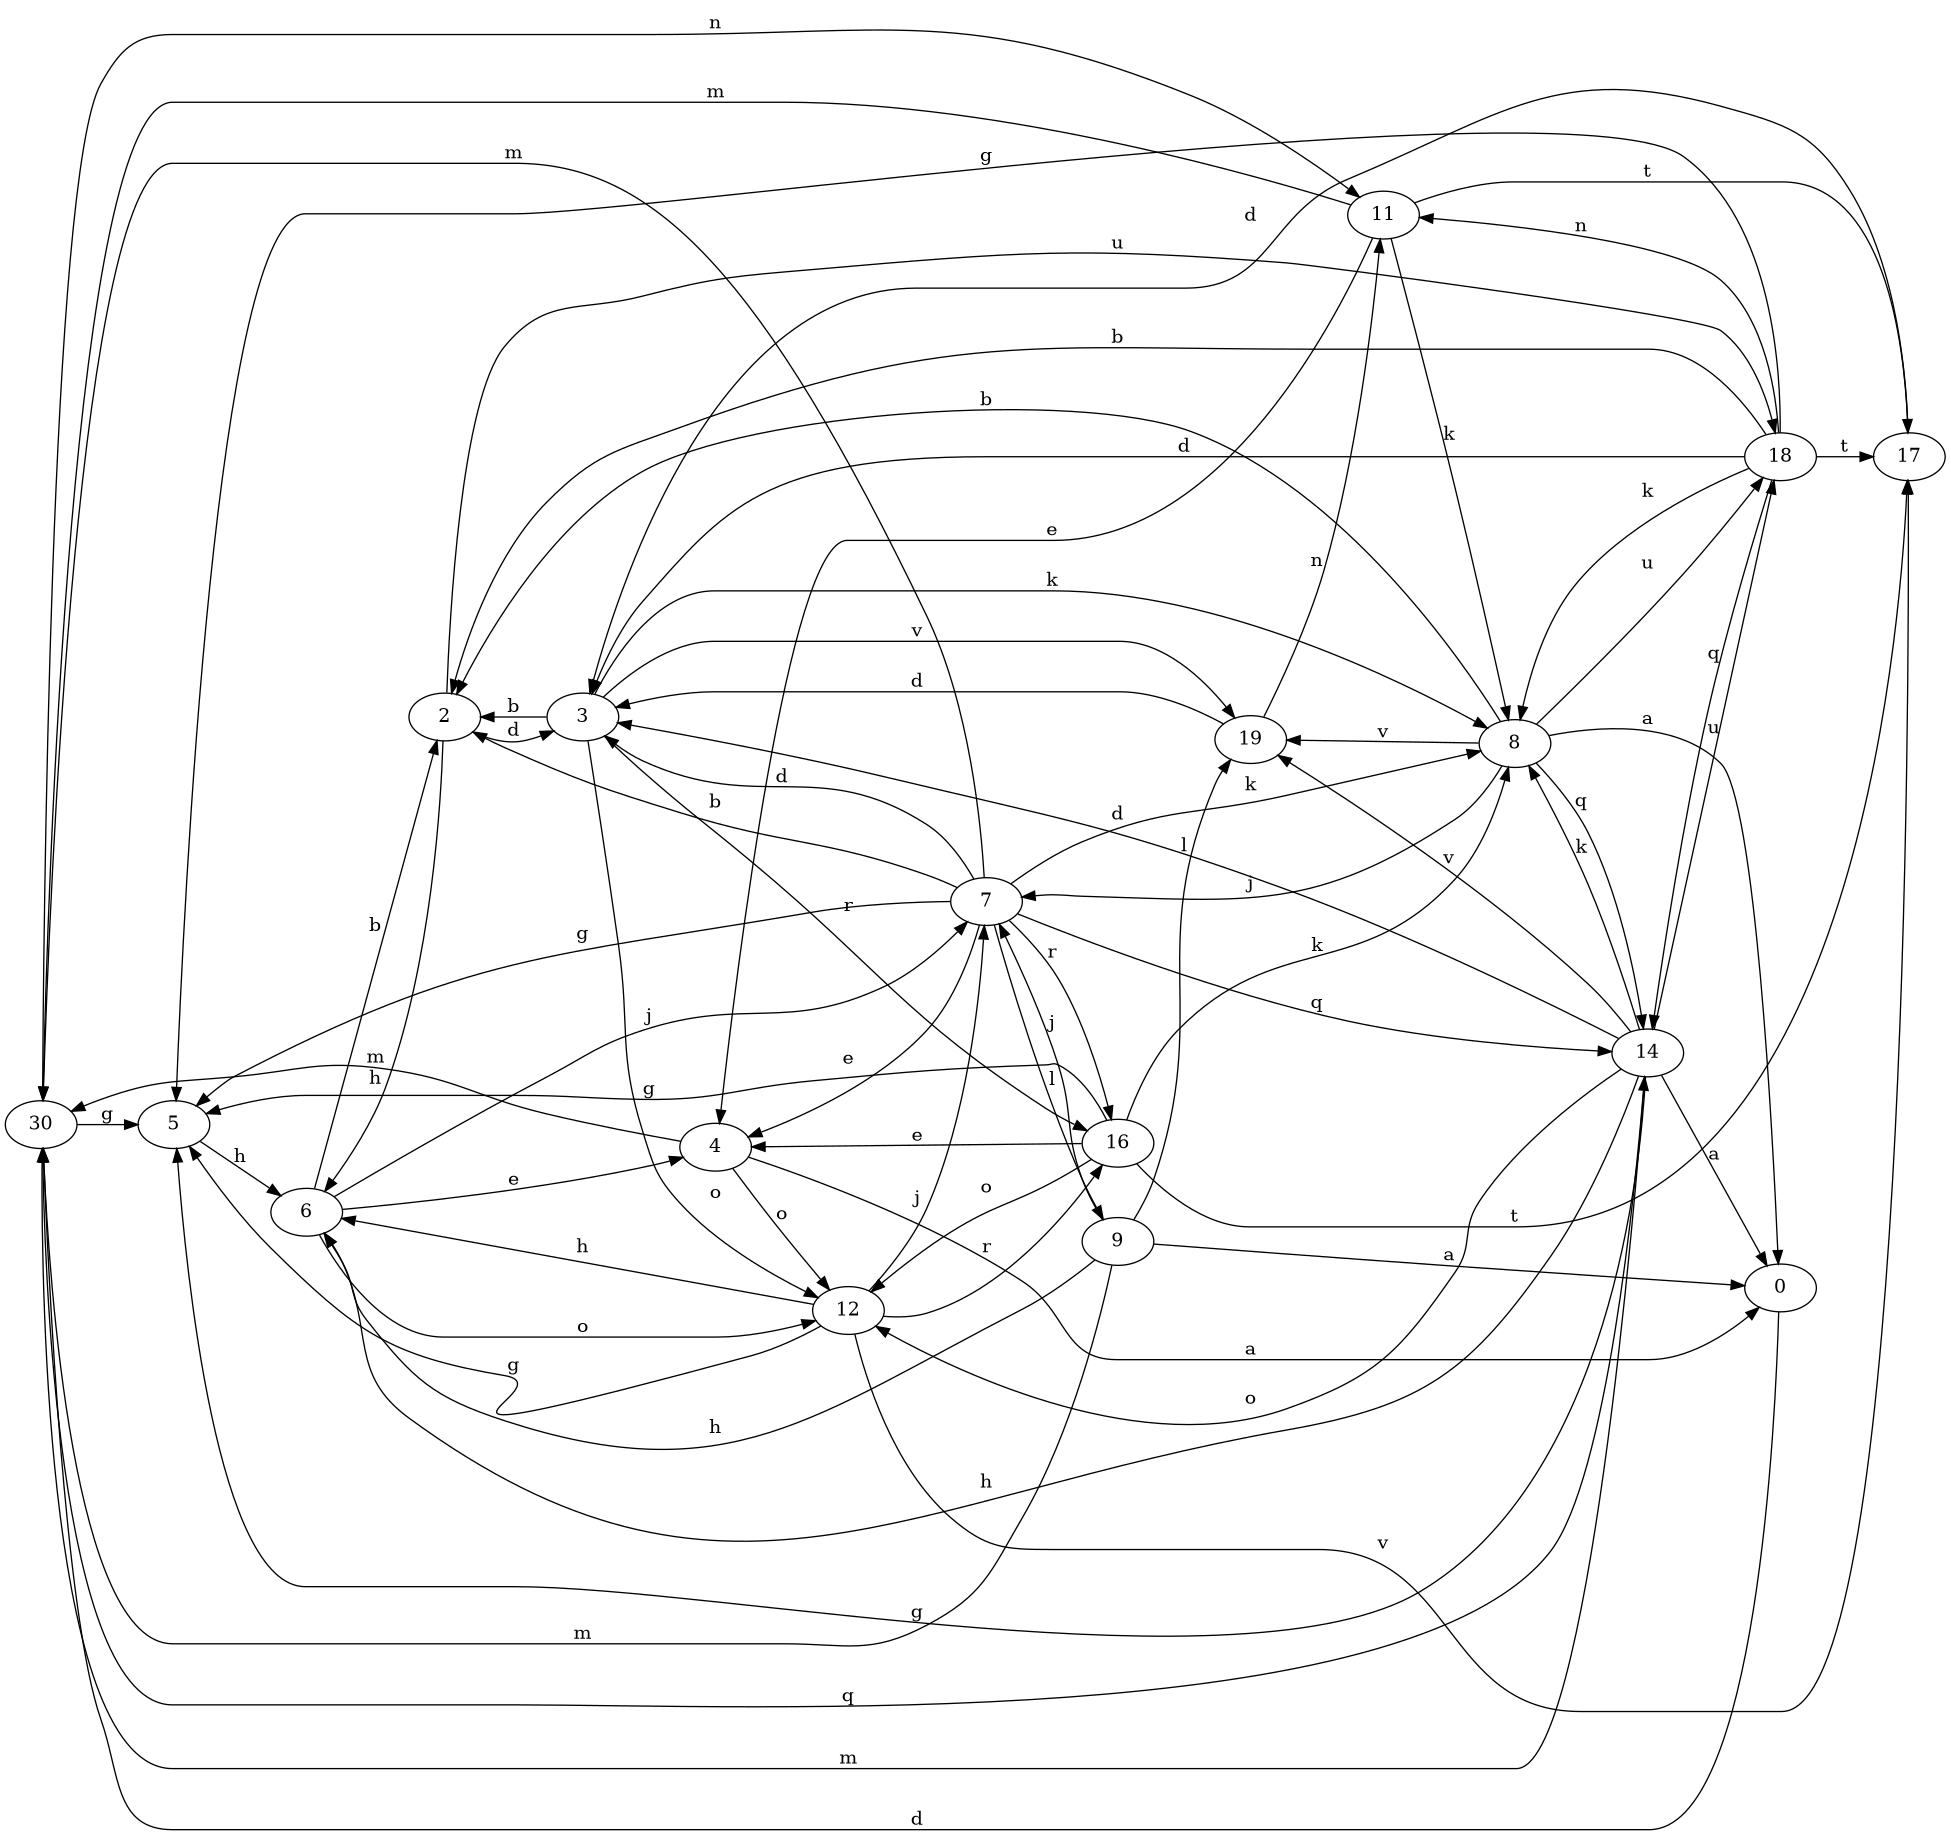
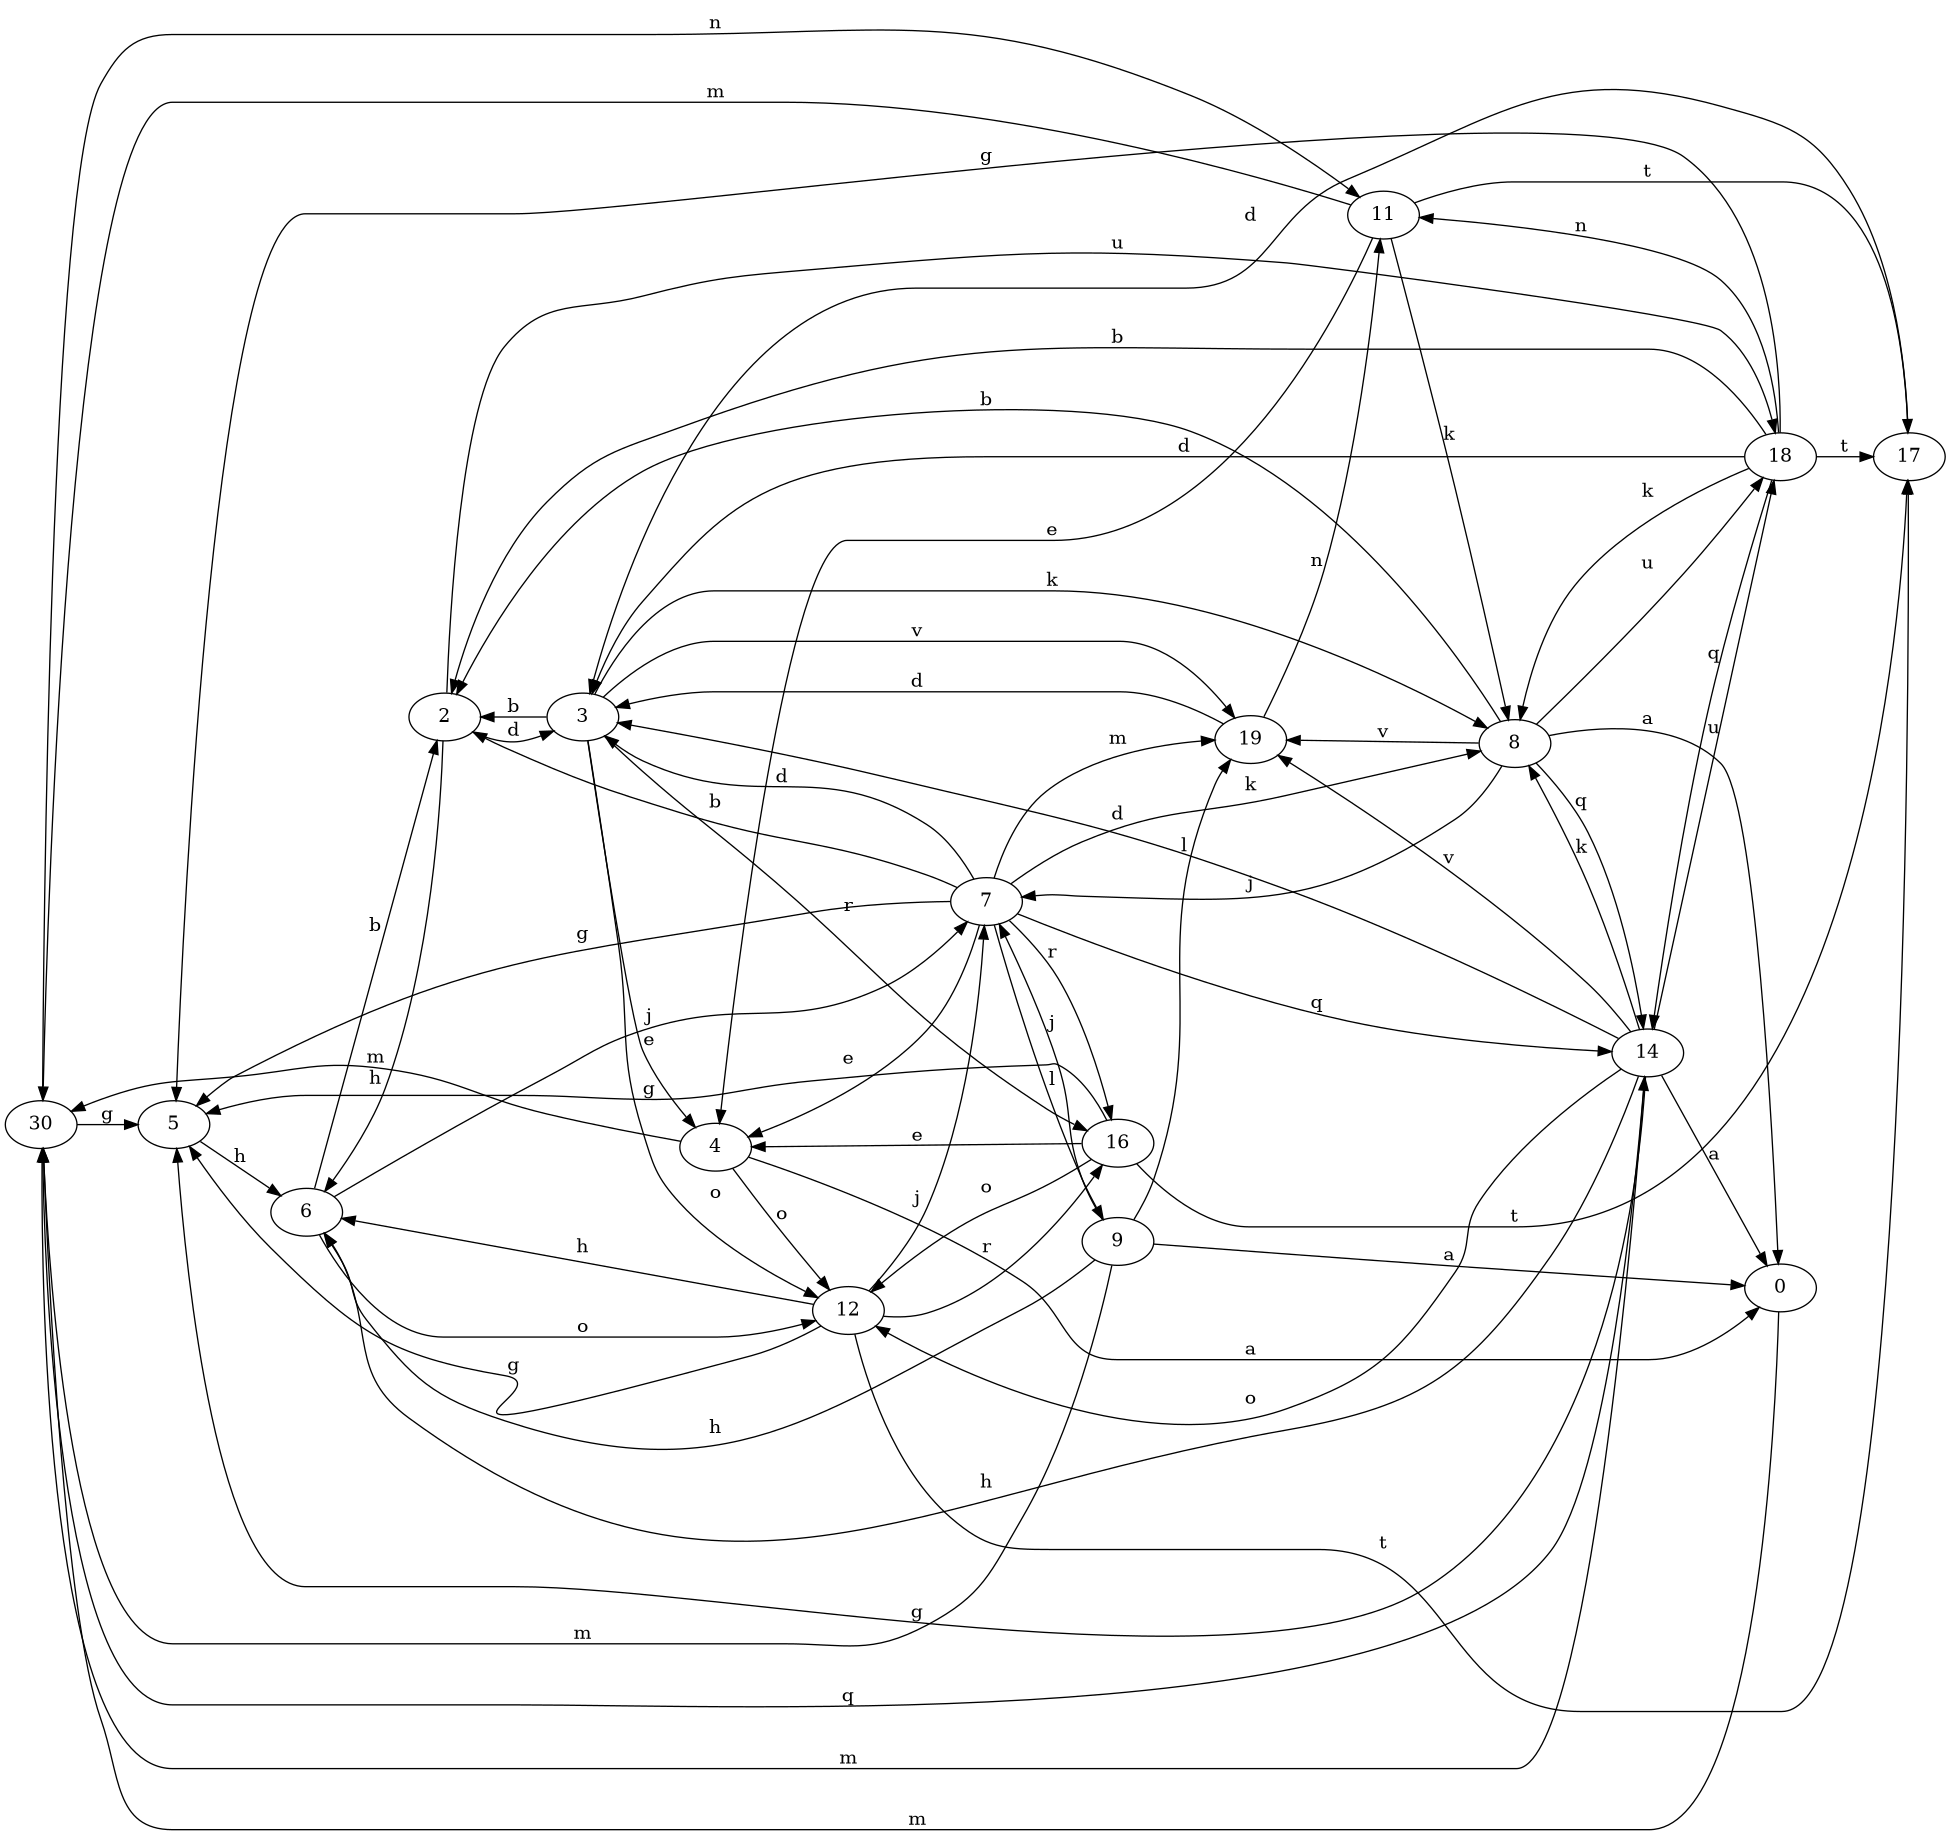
  strict digraph {
    rankdir=LR
    n1 [label=30]
    0
    5
    14
    11
    2
    3
    6
    18
    8
    12
    16
    19
    4
    7
    17
    9
    n1 -> 5 [label=g]
    n1 -> 14 [label=q]
    n1 -> 11 [label=n]
-   0 -> n1 [label=d]
+   0 -> n1 [label=m]
    5 -> 6 [label=h]
    14 -> n1 [label=m]
    14 -> 0 [label=a]
    14 -> 5 [label=g]
    14 -> 3 [label=d]
    14 -> 6 [label=h]
    14 -> 18 [label=u]
    14 -> 8 [label=k]
    14 -> 12 [label=o]
    14 -> 19 [label=v]
    11 -> n1 [label=m]
    11 -> 8 [label=k]
    11 -> 4 [label=e]
    11 -> 17 [label=t]
    2 -> 3 [label=d]
    2 -> 6 [label=h]
    2 -> 18 [label=u]
    3 -> 2 [label=b]
    3 -> 8 [label=k]
    3 -> 12 [label=o]
    3 -> 16 [label=r]
    3 -> 19 [label=v]
    6 -> 2 [label=b]
    6 -> 12 [label=o]
-   6 -> 4 [label=e]
+   3 -> 4 [label=e]
    6 -> 7 [label=j]
    18 -> 5 [label=g]
    18 -> 14 [label=q]
    18 -> 11 [label=n]
    18 -> 2 [label=b]
    18 -> 3 [label=d]
    18 -> 8 [label=k]
    18 -> 17 [label=t]
    8 -> 0 [label=a]
    8 -> 14 [label=q]
    8 -> 2 [label=b]
    8 -> 18 [label=u]
    8 -> 19 [label=v]
    8 -> 7 [label=j]
    12 -> 5 [label=g]
    12 -> 6 [label=h]
    12 -> 16 [label=r]
    12 -> 7 [label=j]
-   12 -> 17 [label=v]
+   12 -> 17 [label=t]
    16 -> 5 [label=g]
-   16 -> 8 [label=k]
    16 -> 12 [label=o]
    16 -> 4 [label=e]
    16 -> 17 [label=t]
    19 -> 11 [label=n]
    19 -> 3 [label=d]
    4 -> n1 [label=m]
    4 -> 0 [label=a]
    4 -> 12 [label=o]
-   7 -> n1 [label=m]
+   7 -> 19 [label=m]
    7 -> 5 [label=g]
    7 -> 14 [label=q]
    7 -> 2 [label=b]
    7 -> 3 [label=d]
    7 -> 8 [label=k]
    7 -> 16 [label=r]
    7 -> 4 [label=e]
    7 -> 9 [label=l]
    17 -> 3 [label=d]
    9 -> n1 [label=m]
    9 -> 0 [label=a]
    9 -> 6 [label=h]
    9 -> 19 [label=l]
    9 -> 7 [label=j]
  }
